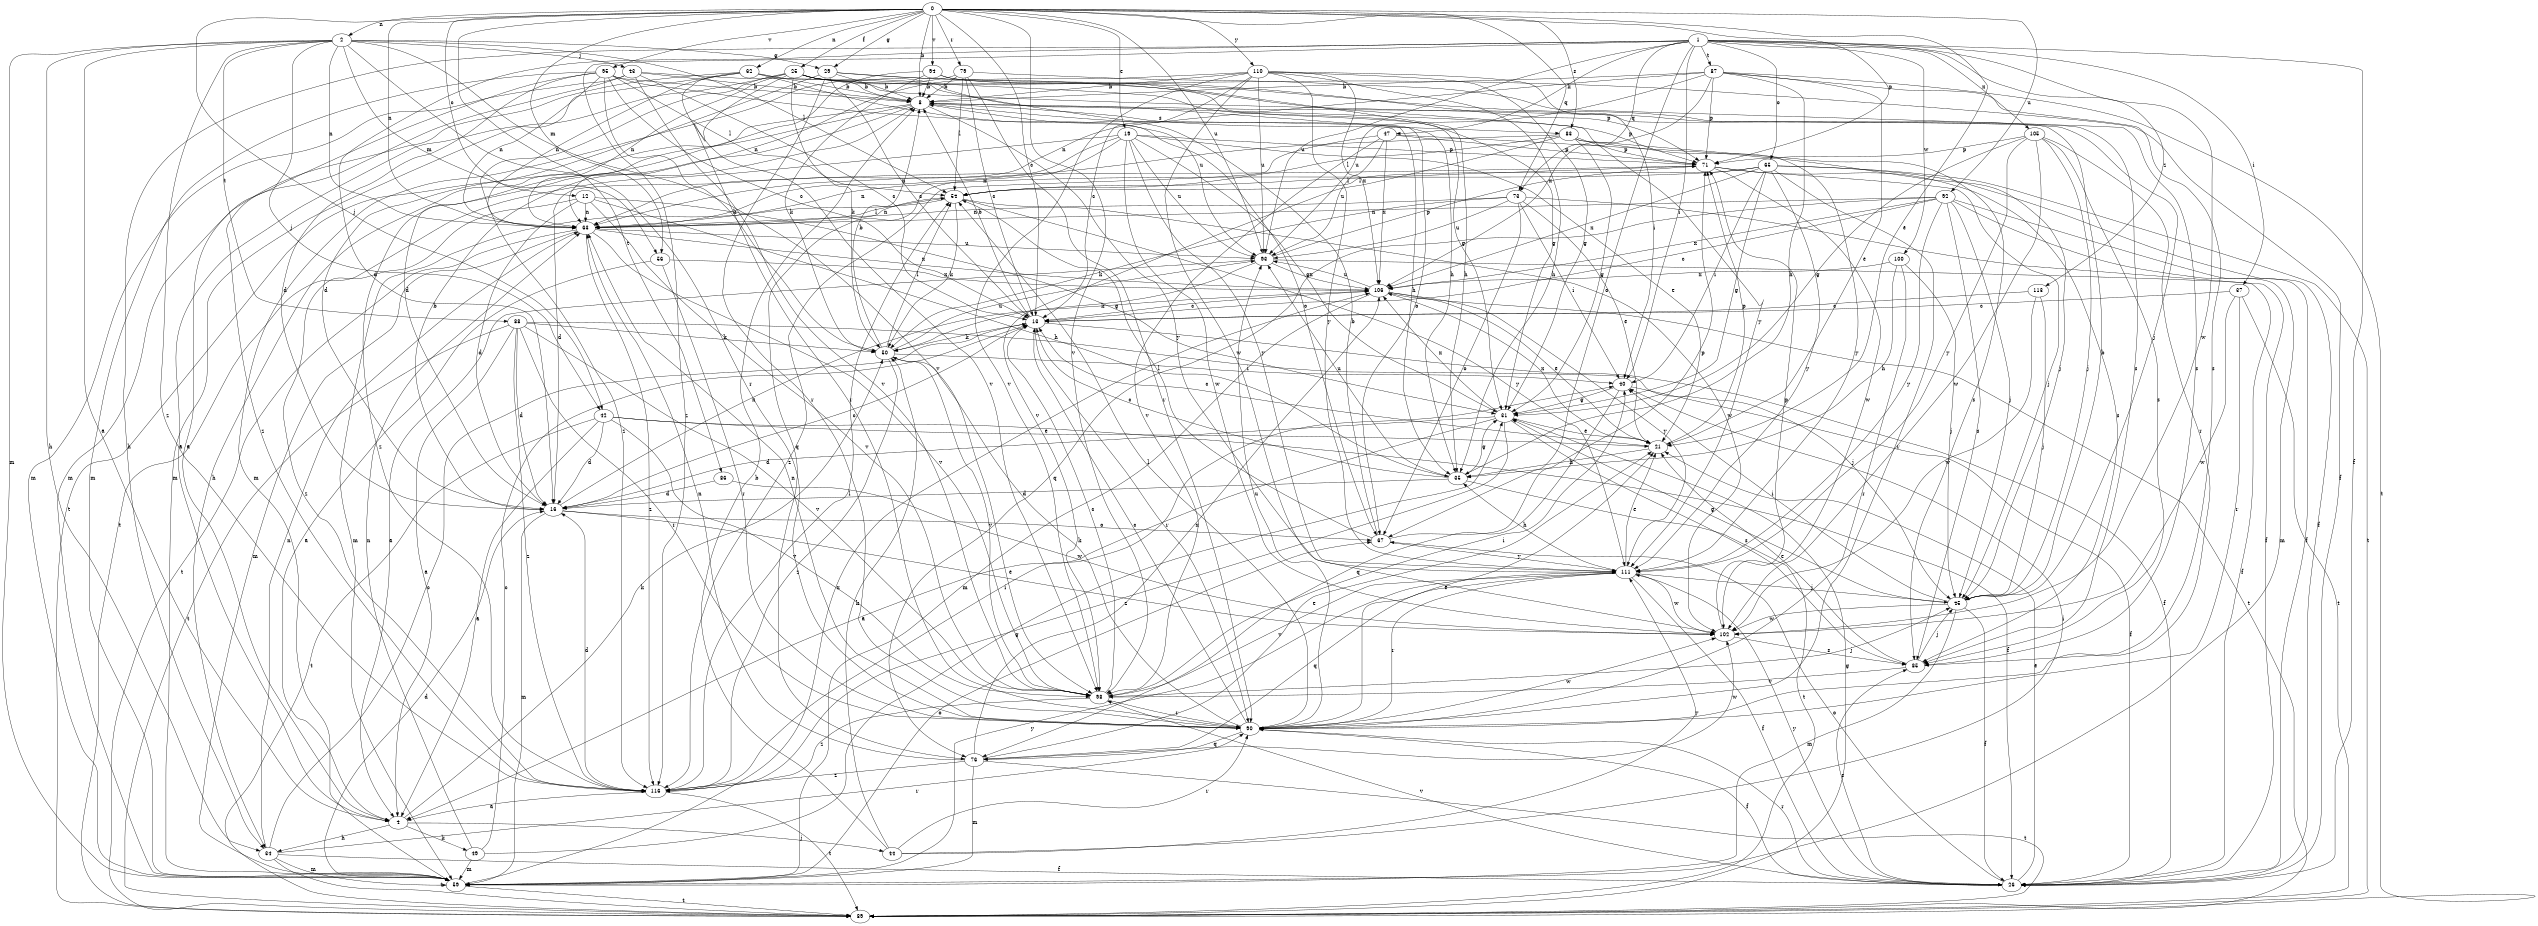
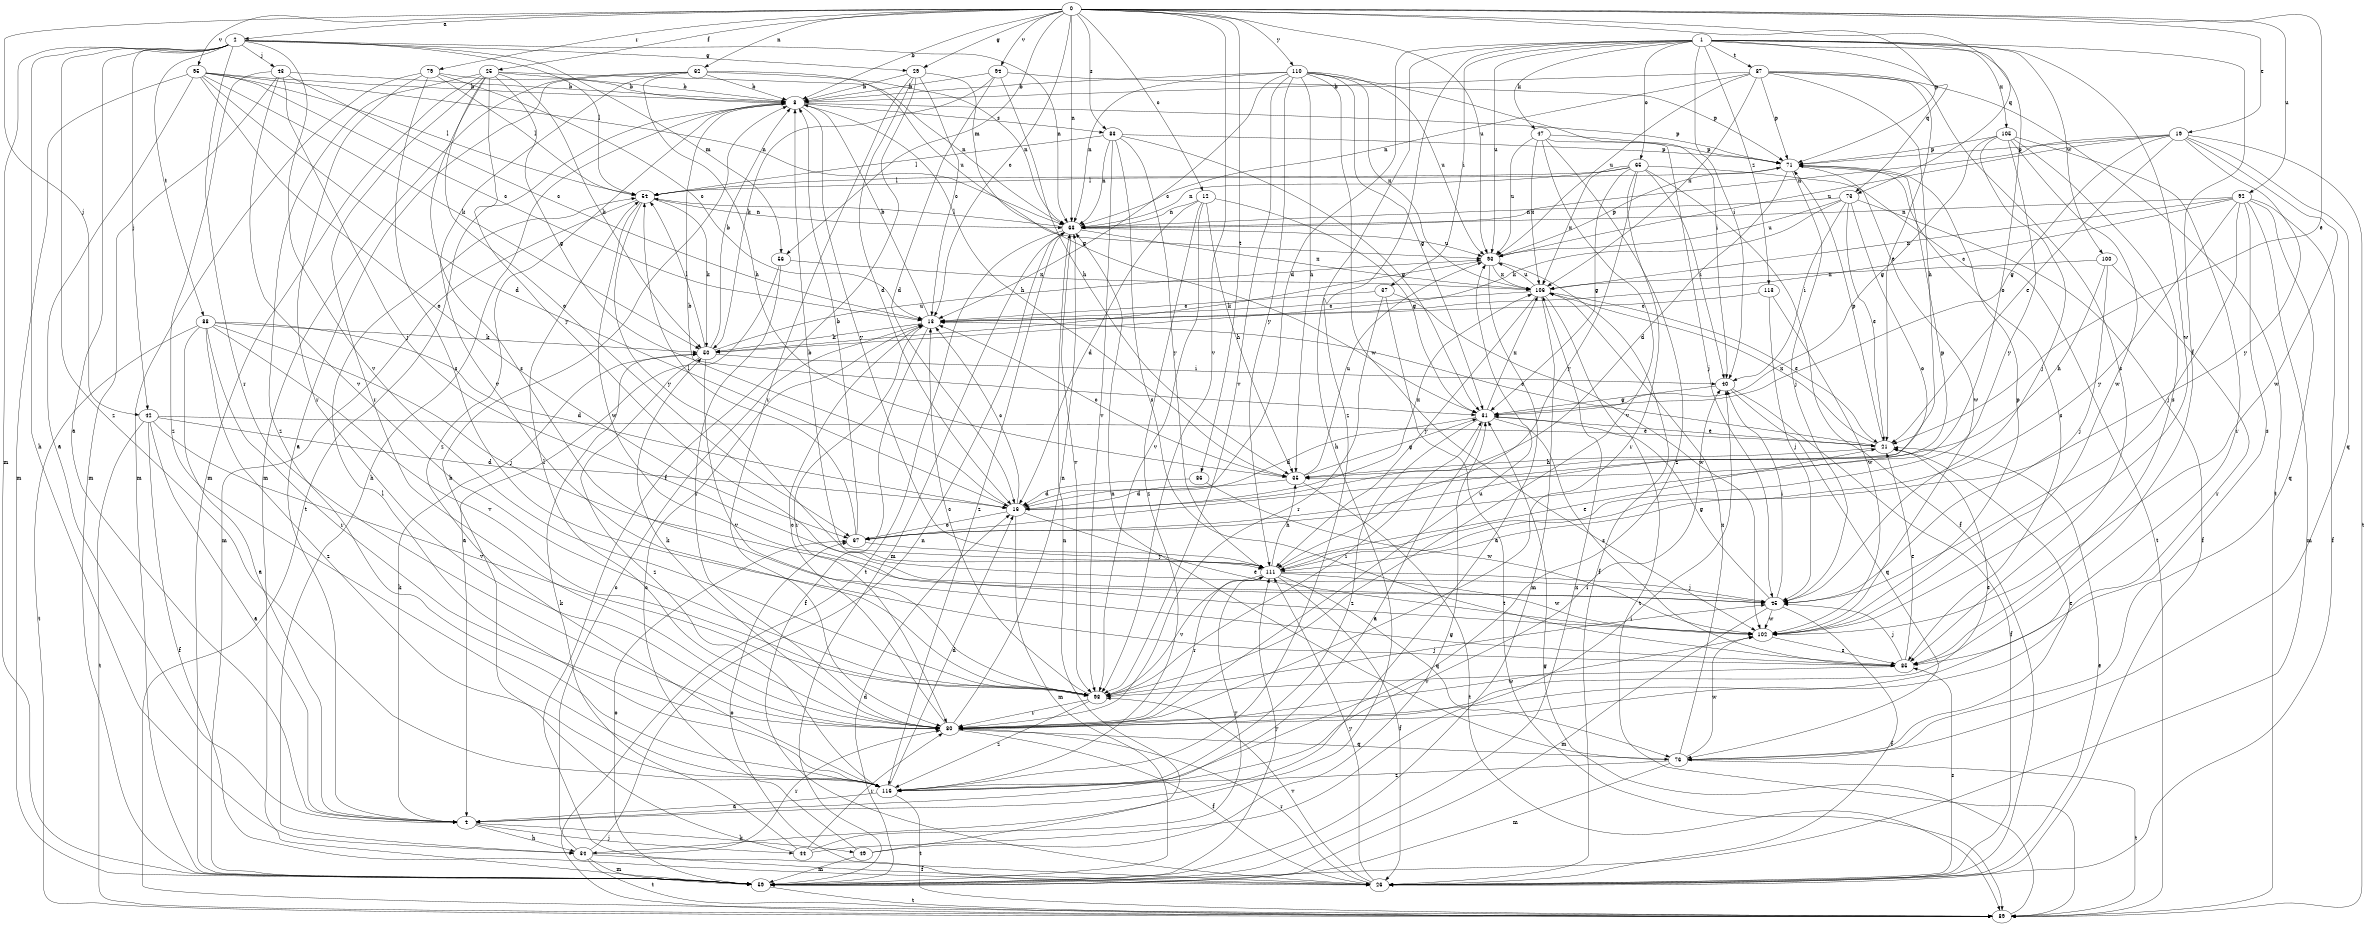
  strict digraph {
    0
    2
    8
    12
    13
    19
    21
    25
    29
    42
    56
    62
    63
    71
    73
    79
    83
    86
    92
    93
    94
    95
    98
    110
    34
    116
    4
    43
    54
    59
-   80 [label=90]
+   80
    88
    35
    89
    111
    16
    31
    26
    50
    102
    76
    106
    67
    85
    45
    40
    1
    37
    47
    65
    87
    100
    105
    113
    44
    49
-   0 -> 2 [label=n]
+   0 -> 2 [label=a]
    0 -> 8 [label=b]
    0 -> 12 [label=c]
    0 -> 13 [label=c]
    0 -> 19 [label=e]
    0 -> 21 [label=e]
    0 -> 25 [label=f]
    0 -> 29 [label=g]
    0 -> 42 [label=j]
    0 -> 56 [label=m]
    0 -> 62 [label=n]
    0 -> 63 [label=n]
    0 -> 71 [label=p]
    0 -> 73 [label=q]
    0 -> 79 [label=r]
    0 -> 83 [label=s]
    0 -> 86 [label=t]
    0 -> 92 [label=u]
    0 -> 93 [label=u]
    0 -> 94 [label=v]
    0 -> 95 [label=v]
    0 -> 98 [label=v]
    0 -> 110 [label=y]
    2 -> 29 [label=g]
    2 -> 42 [label=j]
    2 -> 56 [label=m]
    2 -> 63 [label=n]
    2 -> 98 [label=v]
    2 -> 34 [label=h]
    2 -> 116 [label=z]
    2 -> 4 [label=a]
    2 -> 43 [label=j]
    2 -> 54 [label=l]
    2 -> 59 [label=m]
    2 -> 80 [label=r]
    2 -> 88 [label=t]
    8 -> 71 [label=p]
    8 -> 83 [label=s]
    8 -> 34 [label=h]
    8 -> 116 [label=z]
    8 -> 35 [label=h]
    8 -> 89 [label=t]
    8 -> 111 [label=y]
    12 -> 63 [label=n]
    12 -> 98 [label=v]
    12 -> 116 [label=z]
    12 -> 35 [label=h]
    12 -> 16 [label=d]
    12 -> 31 [label=g]
    13 -> 8 [label=b]
    13 -> 80 [label=r]
    13 -> 26 [label=f]
    13 -> 50 [label=k]
    19 -> 21 [label=e]
    19 -> 63 [label=n]
    19 -> 71 [label=p]
    19 -> 93 [label=u]
    19 -> 89 [label=t]
    19 -> 111 [label=y]
    19 -> 31 [label=g]
    19 -> 102 [label=w]
    19 -> 76 [label=q]
    21 -> 13 [label=c]
    21 -> 71 [label=p]
    21 -> 35 [label=h]
    21 -> 106 [label=x]
    25 -> 8 [label=b]
    25 -> 63 [label=n]
    25 -> 116 [label=z]
    25 -> 59 [label=m]
    25 -> 80 [label=r]
    25 -> 111 [label=y]
    25 -> 31 [label=g]
    25 -> 50 [label=k]
    25 -> 67 [label=o]
    25 -> 85 [label=s]
    29 -> 8 [label=b]
    29 -> 13 [label=c]
    29 -> 80 [label=r]
    29 -> 16 [label=d]
    29 -> 31 [label=g]
    29 -> 26 [label=f]
    42 -> 21 [label=e]
    42 -> 98 [label=v]
    42 -> 4 [label=a]
    42 -> 89 [label=t]
    42 -> 16 [label=d]
    42 -> 26 [label=f]
    56 -> 4 [label=a]
    56 -> 80 [label=r]
    56 -> 106 [label=x]
    62 -> 8 [label=b]
    62 -> 63 [label=n]
    62 -> 93 [label=u]
    62 -> 98 [label=v]
    62 -> 4 [label=a]
    62 -> 59 [label=m]
    62 -> 35 [label=h]
    63 -> 93 [label=u]
    63 -> 98 [label=v]
    63 -> 116 [label=z]
    63 -> 54 [label=l]
    63 -> 59 [label=m]
    63 -> 89 [label=t]
    63 -> 106 [label=x]
    71 -> 54 [label=l]
    71 -> 16 [label=d]
    71 -> 102 [label=w]
    71 -> 85 [label=s]
    71 -> 45 [label=j]
    73 -> 21 [label=e]
    73 -> 63 [label=n]
    73 -> 93 [label=u]
    73 -> 26 [label=f]
    73 -> 50 [label=k]
    73 -> 67 [label=o]
    73 -> 40 [label=i]
    79 -> 8 [label=b]
    79 -> 13 [label=c]
    79 -> 54 [label=l]
    79 -> 59 [label=m]
    79 -> 80 [label=r]
    79 -> 85 [label=s]
    83 -> 63 [label=n]
    83 -> 71 [label=p]
    83 -> 98 [label=v]
    83 -> 54 [label=l]
    83 -> 111 [label=y]
    83 -> 31 [label=g]
    83 -> 85 [label=s]
    86 -> 16 [label=d]
    86 -> 102 [label=w]
    92 -> 13 [label=c]
    92 -> 63 [label=n]
    92 -> 59 [label=m]
    92 -> 111 [label=y]
    92 -> 26 [label=f]
    92 -> 76 [label=q]
    92 -> 106 [label=x]
    92 -> 85 [label=s]
    92 -> 45 [label=j]
    93 -> 71 [label=p]
    93 -> 4 [label=a]
    93 -> 26 [label=f]
    93 -> 50 [label=k]
    93 -> 106 [label=x]
    94 -> 8 [label=b]
    94 -> 71 [label=p]
    94 -> 35 [label=h]
    94 -> 16 [label=d]
    94 -> 50 [label=k]
    95 -> 8 [label=b]
    95 -> 13 [label=c]
    95 -> 63 [label=n]
    95 -> 4 [label=a]
    95 -> 54 [label=l]
    95 -> 59 [label=m]
    95 -> 16 [label=d]
    95 -> 50 [label=k]
    95 -> 67 [label=o]
    98 -> 13 [label=c]
    98 -> 116 [label=z]
    98 -> 80 [label=r]
    98 -> 45 [label=j]
-   98 -> 40 [label=i]
+   98 -> 31 [label=i]
    110 -> 8 [label=b]
    110 -> 13 [label=c]
    110 -> 63 [label=n]
    110 -> 93 [label=u]
    110 -> 98 [label=v]
    110 -> 35 [label=h]
    110 -> 111 [label=y]
    110 -> 31 [label=g]
    110 -> 102 [label=w]
    110 -> 106 [label=x]
    110 -> 40 [label=i]
    34 -> 13 [label=c]
    34 -> 63 [label=n]
    34 -> 59 [label=m]
    34 -> 80 [label=r]
    34 -> 89 [label=t]
    34 -> 26 [label=f]
    116 -> 4 [label=a]
    116 -> 54 [label=l]
    116 -> 89 [label=t]
    116 -> 16 [label=d]
    116 -> 40 [label=i]
    4 -> 34 [label=h]
    4 -> 50 [label=k]
    4 -> 44 [label=j]
    4 -> 49 [label=k]
    43 -> 8 [label=b]
    43 -> 13 [label=c]
    43 -> 98 [label=v]
    43 -> 116 [label=z]
    43 -> 59 [label=m]
    43 -> 45 [label=j]
    54 -> 63 [label=n]
    54 -> 59 [label=m]
    54 -> 111 [label=y]
    54 -> 50 [label=k]
    54 -> 102 [label=w]
    59 -> 89 [label=t]
    59 -> 111 [label=y]
    59 -> 16 [label=d]
    59 -> 106 [label=x]
    59 -> 67 [label=o]
    80 -> 13 [label=c]
    80 -> 21 [label=e]
    80 -> 63 [label=n]
    80 -> 93 [label=u]
    80 -> 54 [label=l]
    80 -> 26 [label=f]
    80 -> 50 [label=k]
    80 -> 102 [label=w]
    80 -> 76 [label=q]
    88 -> 98 [label=v]
    88 -> 116 [label=z]
    88 -> 4 [label=a]
    88 -> 80 [label=r]
    88 -> 89 [label=t]
    88 -> 16 [label=d]
    88 -> 50 [label=k]
    88 -> 45 [label=j]
    35 -> 13 [label=c]
    35 -> 93 [label=u]
    35 -> 89 [label=t]
    35 -> 16 [label=d]
    35 -> 31 [label=g]
    89 -> 31 [label=g]
    111 -> 21 [label=e]
    111 -> 98 [label=v]
    111 -> 80 [label=r]
    111 -> 35 [label=h]
    111 -> 26 [label=f]
    111 -> 102 [label=w]
    111 -> 76 [label=q]
    111 -> 45 [label=j]
    16 -> 8 [label=b]
    16 -> 13 [label=c]
    16 -> 59 [label=m]
    16 -> 102 [label=e]
    16 -> 106 [label=x]
    16 -> 67 [label=o]
    31 -> 21 [label=e]
    31 -> 116 [label=z]
    31 -> 4 [label=a]
    31 -> 16 [label=d]
    31 -> 106 [label=x]
    31 -> 85 [label=s]
    26 -> 21 [label=e]
    26 -> 98 [label=v]
    26 -> 80 [label=r]
    26 -> 111 [label=y]
    26 -> 67 [label=o]
    26 -> 85 [label=s]
    50 -> 8 [label=b]
    50 -> 93 [label=u]
    50 -> 98 [label=v]
    50 -> 116 [label=z]
    50 -> 54 [label=l]
    50 -> 40 [label=i]
    102 -> 71 [label=p]
    102 -> 85 [label=s]
    76 -> 21 [label=e]
    76 -> 63 [label=n]
    76 -> 116 [label=z]
    76 -> 59 [label=m]
    76 -> 89 [label=t]
    76 -> 102 [label=w]
    76 -> 106 [label=x]
    106 -> 13 [label=c]
    106 -> 21 [label=e]
    106 -> 93 [label=u]
    106 -> 59 [label=m]
    106 -> 89 [label=t]
    106 -> 111 [label=y]
    67 -> 8 [label=b]
    67 -> 71 [label=p]
    67 -> 54 [label=l]
    67 -> 111 [label=y]
    85 -> 21 [label=e]
    85 -> 98 [label=v]
    85 -> 45 [label=j]
    45 -> 8 [label=b]
    45 -> 59 [label=m]
    45 -> 31 [label=g]
    45 -> 26 [label=f]
    45 -> 102 [label=w]
    45 -> 40 [label=i]
    40 -> 31 [label=g]
    40 -> 26 [label=f]
    40 -> 76 [label=q]
    1 -> 73 [label=q]
    1 -> 93 [label=u]
    1 -> 34 [label=h]
    1 -> 116 [label=z]
    1 -> 16 [label=d]
-   1 -> 26 [label=f]
+   1 -> 85 [label=f]
    1 -> 102 [label=w]
    1 -> 67 [label=o]
    1 -> 40 [label=i]
    1 -> 37 [label=i]
    1 -> 47 [label=k]
    1 -> 65 [label=o]
    1 -> 87 [label=t]
    1 -> 100 [label=w]
    1 -> 105 [label=x]
    1 -> 113 [label=z]
    37 -> 13 [label=c]
    37 -> 80 [label=r]
    37 -> 89 [label=t]
    37 -> 102 [label=w]
    47 -> 71 [label=p]
    47 -> 93 [label=u]
    47 -> 98 [label=v]
    47 -> 116 [label=z]
    47 -> 106 [label=x]
    47 -> 45 [label=j]
    65 -> 63 [label=n]
    65 -> 54 [label=l]
    65 -> 80 [label=r]
    65 -> 89 [label=t]
    65 -> 111 [label=y]
    65 -> 31 [label=g]
    65 -> 26 [label=f]
    65 -> 106 [label=x]
    65 -> 40 [label=i]
    87 -> 8 [label=b]
    87 -> 21 [label=e]
    87 -> 63 [label=n]
    87 -> 71 [label=p]
    87 -> 93 [label=u]
    87 -> 35 [label=h]
    87 -> 89 [label=t]
    87 -> 106 [label=x]
    87 -> 85 [label=s]
    100 -> 80 [label=r]
    100 -> 35 [label=h]
    100 -> 106 [label=x]
    100 -> 45 [label=j]
    105 -> 71 [label=p]
    105 -> 80 [label=r]
    105 -> 111 [label=y]
    105 -> 31 [label=g]
    105 -> 102 [label=w]
    105 -> 85 [label=s]
    105 -> 45 [label=j]
    113 -> 13 [label=c]
    113 -> 102 [label=w]
    113 -> 45 [label=j]
    44 -> 8 [label=b]
    44 -> 80 [label=r]
    44 -> 111 [label=y]
    44 -> 50 [label=k]
    44 -> 40 [label=i]
    49 -> 13 [label=c]
    49 -> 63 [label=n]
    49 -> 59 [label=m]
    49 -> 31 [label=g]
  }
